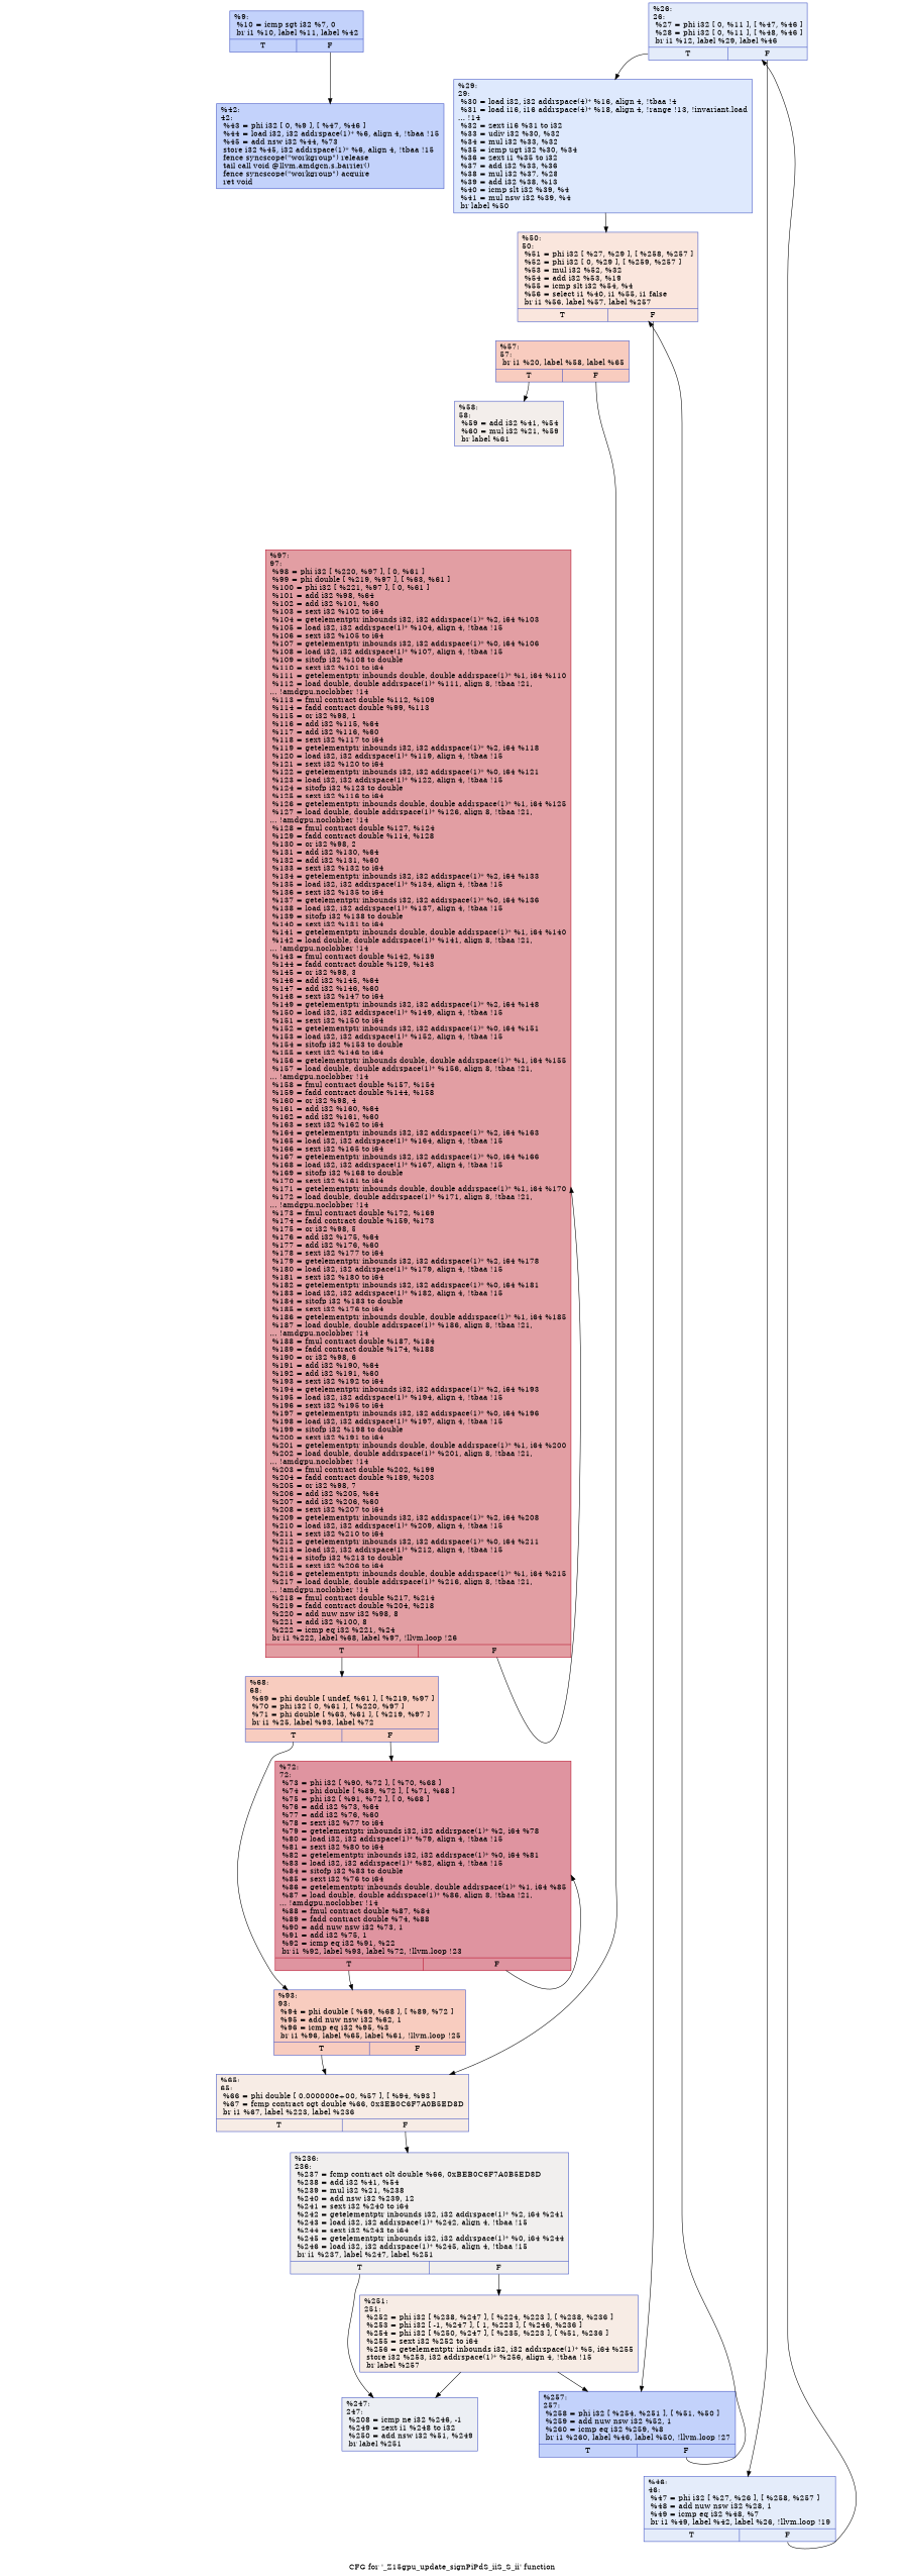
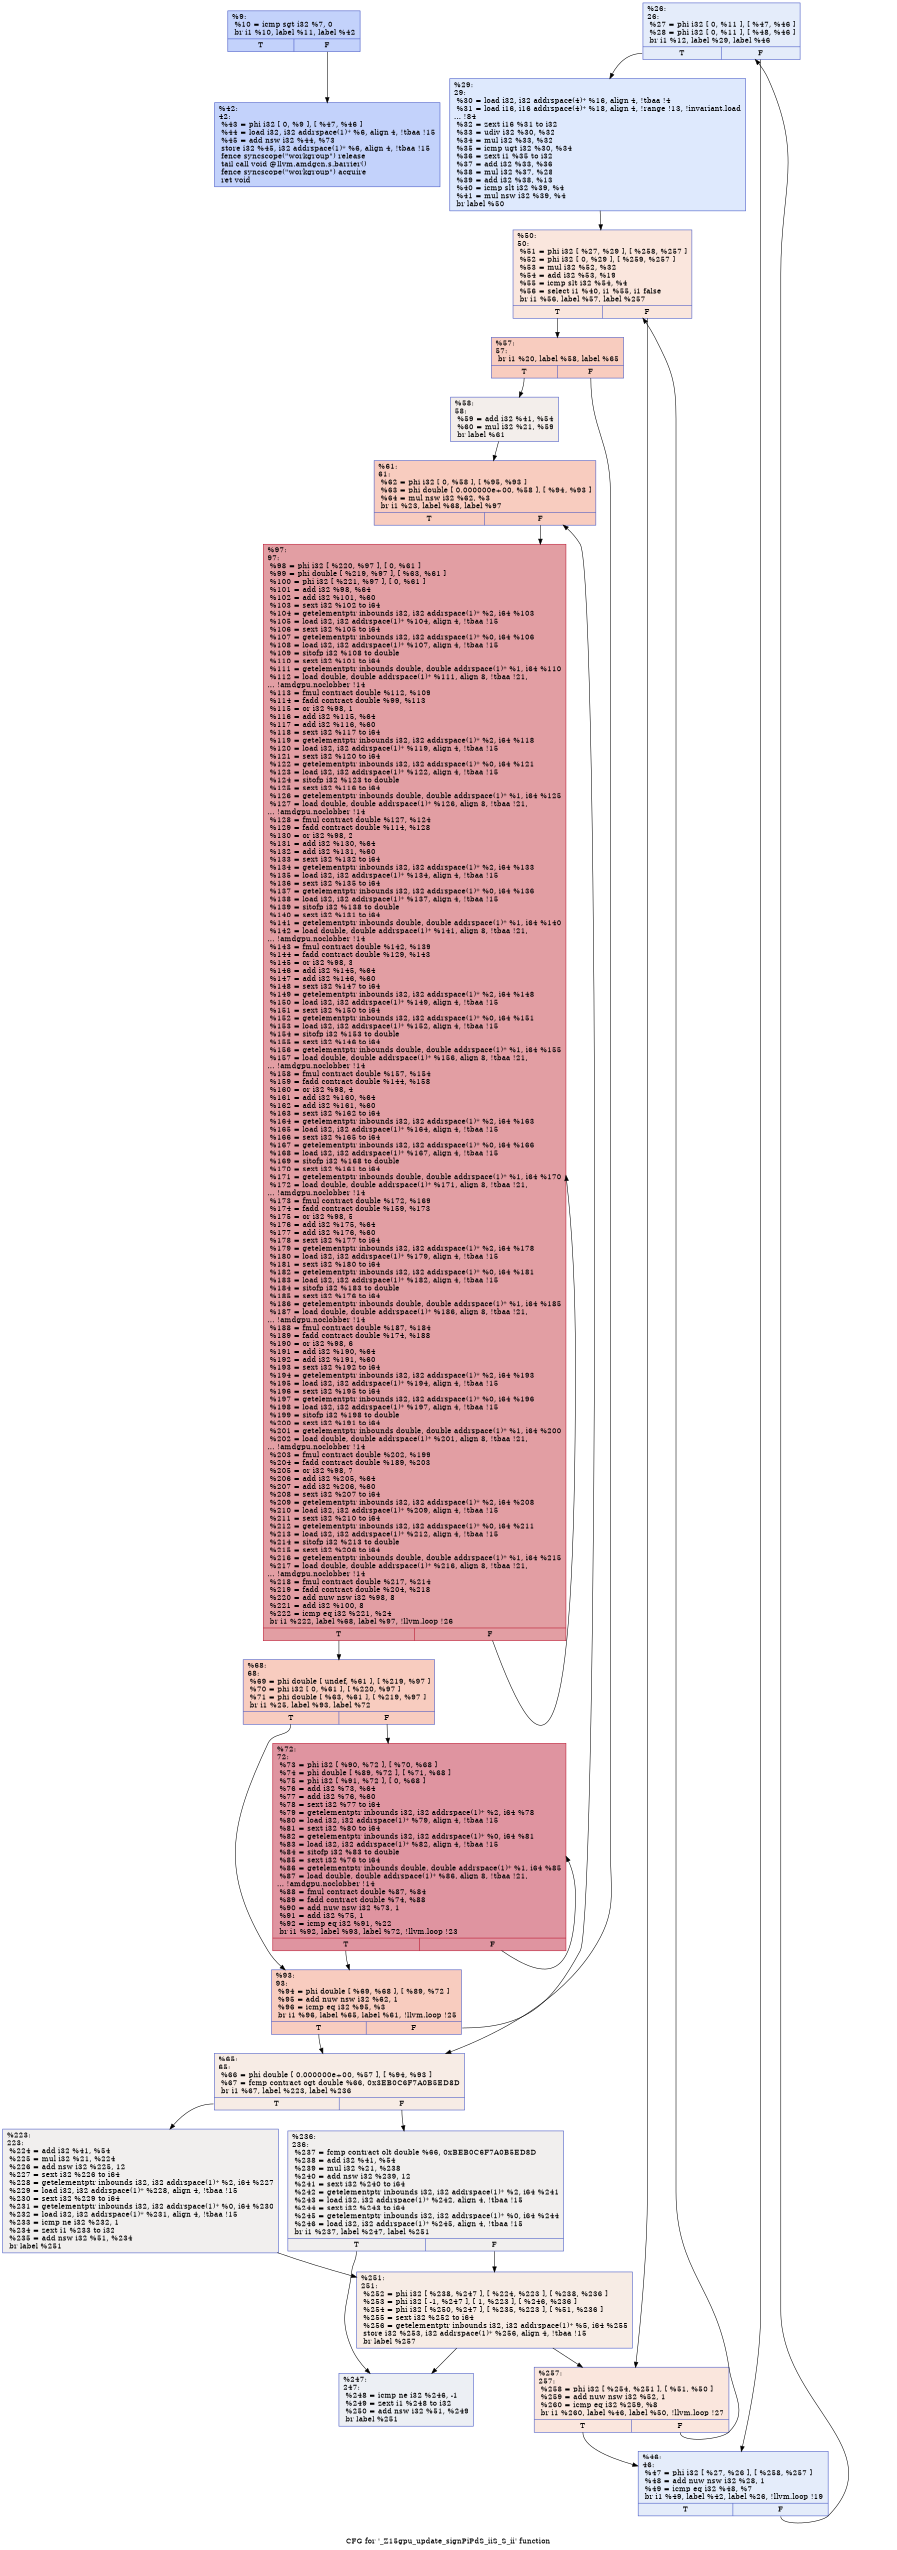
  digraph {
    label="CFG for '_Z15gpu_update_signPiPdS_iiS_S_ii' function"
    node [color="#3d50c3ff" fillcolor="#f08b6e70" shape=record style=filled]
    edge [tailport=s0]
    n1 [fillcolor="#779af770" label="{%9:\l  %10 = icmp sgt i32 %7, 0\l  br i1 %10, label %11, label %42\l|{<s0>T|<s1>F}}"]
    n2 [fillcolor="#779af770" label="{%42:\l42:                                               \l  %43 = phi i32 [ 0, %9 ], [ %47, %46 ]\l  %44 = load i32, i32 addrspace(1)* %6, align 4, !tbaa !15\l  %45 = add nsw i32 %44, %73\l  store i32 %45, i32 addrspace(1)* %6, align 4, !tbaa !15\l  fence syncscope(\"workgroup\") release\l  tail call void @llvm.amdgcn.s.barrier()\l  fence syncscope(\"workgroup\") acquire\l  ret void\l}"]
    n3 [fillcolor="#c1d4f470" label="{%26:\l26:                                               \l  %27 = phi i32 [ 0, %11 ], [ %47, %46 ]\l  %28 = phi i32 [ 0, %11 ], [ %48, %46 ]\l  br i1 %12, label %29, label %46\l|{<s0>T|<s1>F}}"]
-   n4 [fillcolor="#b5cdfa70" label="{%29:\l29:                                               \l  %30 = load i32, i32 addrspace(4)* %16, align 4, !tbaa !4\l  %31 = load i16, i16 addrspace(4)* %18, align 4, !range !13, !invariant.load\l... !14\l  %32 = zext i16 %31 to i32\l  %33 = udiv i32 %30, %32\l  %34 = mul i32 %33, %32\l  %35 = icmp ugt i32 %30, %34\l  %36 = zext i1 %35 to i32\l  %37 = add i32 %33, %36\l  %38 = mul i32 %37, %28\l  %39 = add i32 %38, %13\l  %40 = icmp slt i32 %39, %4\l  %41 = mul nsw i32 %39, %4\l  br label %50\l}"]
+   n4 [fillcolor="#b5cdfa70" label="{%29:\l29:                                               \l  %30 = load i32, i32 addrspace(4)* %16, align 4, !tbaa !4\l  %31 = load i16, i16 addrspace(4)* %18, align 4, !range !13, !invariant.load\l... !84\l  %32 = zext i16 %31 to i32\l  %33 = udiv i32 %30, %32\l  %34 = mul i32 %33, %32\l  %35 = icmp ugt i32 %30, %34\l  %36 = zext i1 %35 to i32\l  %37 = add i32 %33, %36\l  %38 = mul i32 %37, %28\l  %39 = add i32 %38, %13\l  %40 = icmp slt i32 %39, %4\l  %41 = mul nsw i32 %39, %4\l  br label %50\l}"]
    n5 [fillcolor="#c1d4f470" label="{%46:\l46:                                               \l  %47 = phi i32 [ %27, %26 ], [ %258, %257 ]\l  %48 = add nuw nsw i32 %28, 1\l  %49 = icmp eq i32 %48, %7\l  br i1 %49, label %42, label %26, !llvm.loop !19\l|{<s0>T|<s1>F}}"]
    n6 [fillcolor="#f3c7b170" label="{%50:\l50:                                               \l  %51 = phi i32 [ %27, %29 ], [ %258, %257 ]\l  %52 = phi i32 [ 0, %29 ], [ %259, %257 ]\l  %53 = mul i32 %52, %32\l  %54 = add i32 %53, %19\l  %55 = icmp slt i32 %54, %4\l  %56 = select i1 %40, i1 %55, i1 false\l  br i1 %56, label %57, label %257\l|{<s0>T|<s1>F}}"]
    n7 [label="{%57:\l57:                                               \l  br i1 %20, label %58, label %65\l|{<s0>T|<s1>F}}"]
-   n8 [fillcolor="#779af770" label="{%257:\l257:                                              \l  %258 = phi i32 [ %254, %251 ], [ %51, %50 ]\l  %259 = add nuw nsw i32 %52, 1\l  %260 = icmp eq i32 %259, %8\l  br i1 %260, label %46, label %50, !llvm.loop !27\l|{<s0>T|<s1>F}}"]
+   n8 [fillcolor="#f3c7b170" label="{%257:\l257:                                              \l  %258 = phi i32 [ %254, %251 ], [ %51, %50 ]\l  %259 = add nuw nsw i32 %52, 1\l  %260 = icmp eq i32 %259, %8\l  br i1 %260, label %46, label %50, !llvm.loop !27\l|{<s0>T|<s1>F}}"]
    n9 [fillcolor="#e5d8d170" label="{%58:\l58:                                               \l  %59 = add i32 %41, %54\l  %60 = mul i32 %21, %59\l  br label %61\l}"]
    n10 [fillcolor="#ecd3c570" label="{%65:\l65:                                               \l  %66 = phi double [ 0.000000e+00, %57 ], [ %94, %93 ]\l  %67 = fcmp contract ogt double %66, 0x3EB0C6F7A0B5ED8D\l  br i1 %67, label %223, label %236\l|{<s0>T|<s1>F}}"]
+   n11 [label="{%61:\l61:                                               \l  %62 = phi i32 [ 0, %58 ], [ %95, %93 ]\l  %63 = phi double [ 0.000000e+00, %58 ], [ %94, %93 ]\l  %64 = mul nsw i32 %62, %3\l  br i1 %23, label %68, label %97\l|{<s0>T|<s1>F}}"]
+   n12 [fillcolor="#e0dbd870" label="{%223:\l223:                                              \l  %224 = add i32 %41, %54\l  %225 = mul i32 %21, %224\l  %226 = add nsw i32 %225, 12\l  %227 = sext i32 %226 to i64\l  %228 = getelementptr inbounds i32, i32 addrspace(1)* %2, i64 %227\l  %229 = load i32, i32 addrspace(1)* %228, align 4, !tbaa !15\l  %230 = sext i32 %229 to i64\l  %231 = getelementptr inbounds i32, i32 addrspace(1)* %0, i64 %230\l  %232 = load i32, i32 addrspace(1)* %231, align 4, !tbaa !15\l  %233 = icmp ne i32 %232, 1\l  %234 = zext i1 %233 to i32\l  %235 = add nsw i32 %51, %234\l  br label %251\l}"]
    n13 [fillcolor="#e0dbd870" label="{%236:\l236:                                              \l  %237 = fcmp contract olt double %66, 0xBEB0C6F7A0B5ED8D\l  %238 = add i32 %41, %54\l  %239 = mul i32 %21, %238\l  %240 = add nsw i32 %239, 12\l  %241 = sext i32 %240 to i64\l  %242 = getelementptr inbounds i32, i32 addrspace(1)* %2, i64 %241\l  %243 = load i32, i32 addrspace(1)* %242, align 4, !tbaa !15\l  %244 = sext i32 %243 to i64\l  %245 = getelementptr inbounds i32, i32 addrspace(1)* %0, i64 %244\l  %246 = load i32, i32 addrspace(1)* %245, align 4, !tbaa !15\l  br i1 %237, label %247, label %251\l|{<s0>T|<s1>F}}"]
    n14 [color="#b70d28ff" fillcolor="#be242e70" label="{%97:\l97:                                               \l  %98 = phi i32 [ %220, %97 ], [ 0, %61 ]\l  %99 = phi double [ %219, %97 ], [ %63, %61 ]\l  %100 = phi i32 [ %221, %97 ], [ 0, %61 ]\l  %101 = add i32 %98, %64\l  %102 = add i32 %101, %60\l  %103 = sext i32 %102 to i64\l  %104 = getelementptr inbounds i32, i32 addrspace(1)* %2, i64 %103\l  %105 = load i32, i32 addrspace(1)* %104, align 4, !tbaa !15\l  %106 = sext i32 %105 to i64\l  %107 = getelementptr inbounds i32, i32 addrspace(1)* %0, i64 %106\l  %108 = load i32, i32 addrspace(1)* %107, align 4, !tbaa !15\l  %109 = sitofp i32 %108 to double\l  %110 = sext i32 %101 to i64\l  %111 = getelementptr inbounds double, double addrspace(1)* %1, i64 %110\l  %112 = load double, double addrspace(1)* %111, align 8, !tbaa !21,\l... !amdgpu.noclobber !14\l  %113 = fmul contract double %112, %109\l  %114 = fadd contract double %99, %113\l  %115 = or i32 %98, 1\l  %116 = add i32 %115, %64\l  %117 = add i32 %116, %60\l  %118 = sext i32 %117 to i64\l  %119 = getelementptr inbounds i32, i32 addrspace(1)* %2, i64 %118\l  %120 = load i32, i32 addrspace(1)* %119, align 4, !tbaa !15\l  %121 = sext i32 %120 to i64\l  %122 = getelementptr inbounds i32, i32 addrspace(1)* %0, i64 %121\l  %123 = load i32, i32 addrspace(1)* %122, align 4, !tbaa !15\l  %124 = sitofp i32 %123 to double\l  %125 = sext i32 %116 to i64\l  %126 = getelementptr inbounds double, double addrspace(1)* %1, i64 %125\l  %127 = load double, double addrspace(1)* %126, align 8, !tbaa !21,\l... !amdgpu.noclobber !14\l  %128 = fmul contract double %127, %124\l  %129 = fadd contract double %114, %128\l  %130 = or i32 %98, 2\l  %131 = add i32 %130, %64\l  %132 = add i32 %131, %60\l  %133 = sext i32 %132 to i64\l  %134 = getelementptr inbounds i32, i32 addrspace(1)* %2, i64 %133\l  %135 = load i32, i32 addrspace(1)* %134, align 4, !tbaa !15\l  %136 = sext i32 %135 to i64\l  %137 = getelementptr inbounds i32, i32 addrspace(1)* %0, i64 %136\l  %138 = load i32, i32 addrspace(1)* %137, align 4, !tbaa !15\l  %139 = sitofp i32 %138 to double\l  %140 = sext i32 %131 to i64\l  %141 = getelementptr inbounds double, double addrspace(1)* %1, i64 %140\l  %142 = load double, double addrspace(1)* %141, align 8, !tbaa !21,\l... !amdgpu.noclobber !14\l  %143 = fmul contract double %142, %139\l  %144 = fadd contract double %129, %143\l  %145 = or i32 %98, 3\l  %146 = add i32 %145, %64\l  %147 = add i32 %146, %60\l  %148 = sext i32 %147 to i64\l  %149 = getelementptr inbounds i32, i32 addrspace(1)* %2, i64 %148\l  %150 = load i32, i32 addrspace(1)* %149, align 4, !tbaa !15\l  %151 = sext i32 %150 to i64\l  %152 = getelementptr inbounds i32, i32 addrspace(1)* %0, i64 %151\l  %153 = load i32, i32 addrspace(1)* %152, align 4, !tbaa !15\l  %154 = sitofp i32 %153 to double\l  %155 = sext i32 %146 to i64\l  %156 = getelementptr inbounds double, double addrspace(1)* %1, i64 %155\l  %157 = load double, double addrspace(1)* %156, align 8, !tbaa !21,\l... !amdgpu.noclobber !14\l  %158 = fmul contract double %157, %154\l  %159 = fadd contract double %144, %158\l  %160 = or i32 %98, 4\l  %161 = add i32 %160, %64\l  %162 = add i32 %161, %60\l  %163 = sext i32 %162 to i64\l  %164 = getelementptr inbounds i32, i32 addrspace(1)* %2, i64 %163\l  %165 = load i32, i32 addrspace(1)* %164, align 4, !tbaa !15\l  %166 = sext i32 %165 to i64\l  %167 = getelementptr inbounds i32, i32 addrspace(1)* %0, i64 %166\l  %168 = load i32, i32 addrspace(1)* %167, align 4, !tbaa !15\l  %169 = sitofp i32 %168 to double\l  %170 = sext i32 %161 to i64\l  %171 = getelementptr inbounds double, double addrspace(1)* %1, i64 %170\l  %172 = load double, double addrspace(1)* %171, align 8, !tbaa !21,\l... !amdgpu.noclobber !14\l  %173 = fmul contract double %172, %169\l  %174 = fadd contract double %159, %173\l  %175 = or i32 %98, 5\l  %176 = add i32 %175, %64\l  %177 = add i32 %176, %60\l  %178 = sext i32 %177 to i64\l  %179 = getelementptr inbounds i32, i32 addrspace(1)* %2, i64 %178\l  %180 = load i32, i32 addrspace(1)* %179, align 4, !tbaa !15\l  %181 = sext i32 %180 to i64\l  %182 = getelementptr inbounds i32, i32 addrspace(1)* %0, i64 %181\l  %183 = load i32, i32 addrspace(1)* %182, align 4, !tbaa !15\l  %184 = sitofp i32 %183 to double\l  %185 = sext i32 %176 to i64\l  %186 = getelementptr inbounds double, double addrspace(1)* %1, i64 %185\l  %187 = load double, double addrspace(1)* %186, align 8, !tbaa !21,\l... !amdgpu.noclobber !14\l  %188 = fmul contract double %187, %184\l  %189 = fadd contract double %174, %188\l  %190 = or i32 %98, 6\l  %191 = add i32 %190, %64\l  %192 = add i32 %191, %60\l  %193 = sext i32 %192 to i64\l  %194 = getelementptr inbounds i32, i32 addrspace(1)* %2, i64 %193\l  %195 = load i32, i32 addrspace(1)* %194, align 4, !tbaa !15\l  %196 = sext i32 %195 to i64\l  %197 = getelementptr inbounds i32, i32 addrspace(1)* %0, i64 %196\l  %198 = load i32, i32 addrspace(1)* %197, align 4, !tbaa !15\l  %199 = sitofp i32 %198 to double\l  %200 = sext i32 %191 to i64\l  %201 = getelementptr inbounds double, double addrspace(1)* %1, i64 %200\l  %202 = load double, double addrspace(1)* %201, align 8, !tbaa !21,\l... !amdgpu.noclobber !14\l  %203 = fmul contract double %202, %199\l  %204 = fadd contract double %189, %203\l  %205 = or i32 %98, 7\l  %206 = add i32 %205, %64\l  %207 = add i32 %206, %60\l  %208 = sext i32 %207 to i64\l  %209 = getelementptr inbounds i32, i32 addrspace(1)* %2, i64 %208\l  %210 = load i32, i32 addrspace(1)* %209, align 4, !tbaa !15\l  %211 = sext i32 %210 to i64\l  %212 = getelementptr inbounds i32, i32 addrspace(1)* %0, i64 %211\l  %213 = load i32, i32 addrspace(1)* %212, align 4, !tbaa !15\l  %214 = sitofp i32 %213 to double\l  %215 = sext i32 %206 to i64\l  %216 = getelementptr inbounds double, double addrspace(1)* %1, i64 %215\l  %217 = load double, double addrspace(1)* %216, align 8, !tbaa !21,\l... !amdgpu.noclobber !14\l  %218 = fmul contract double %217, %214\l  %219 = fadd contract double %204, %218\l  %220 = add nuw nsw i32 %98, 8\l  %221 = add i32 %100, 8\l  %222 = icmp eq i32 %221, %24\l  br i1 %222, label %68, label %97, !llvm.loop !26\l|{<s0>T|<s1>F}}"]
    n15 [fillcolor="#ecd3c570" label="{%251:\l251:                                              \l  %252 = phi i32 [ %238, %247 ], [ %224, %223 ], [ %238, %236 ]\l  %253 = phi i32 [ -1, %247 ], [ 1, %223 ], [ %246, %236 ]\l  %254 = phi i32 [ %250, %247 ], [ %235, %223 ], [ %51, %236 ]\l  %255 = sext i32 %252 to i64\l  %256 = getelementptr inbounds i32, i32 addrspace(1)* %5, i64 %255\l  store i32 %253, i32 addrspace(1)* %256, align 4, !tbaa !15\l  br label %257\l}"]
-   n16 [fillcolor="#d4dbe670" label="{%247:\l247:                                              \l  %208 = icmp ne i32 %246, -1\l  %249 = zext i1 %248 to i32\l  %250 = add nsw i32 %51, %249\l  br label %251\l}"]
+   n16 [fillcolor="#d4dbe670" label="{%247:\l247:                                              \l  %248 = icmp ne i32 %246, -1\l  %249 = zext i1 %248 to i32\l  %250 = add nsw i32 %51, %249\l  br label %251\l}"]
    n17 [label="{%68:\l68:                                               \l  %69 = phi double [ undef, %61 ], [ %219, %97 ]\l  %70 = phi i32 [ 0, %61 ], [ %220, %97 ]\l  %71 = phi double [ %63, %61 ], [ %219, %97 ]\l  br i1 %25, label %93, label %72\l|{<s0>T|<s1>F}}"]
    n18 [label="{%93:\l93:                                               \l  %94 = phi double [ %69, %68 ], [ %89, %72 ]\l  %95 = add nuw nsw i32 %62, 1\l  %96 = icmp eq i32 %95, %3\l  br i1 %96, label %65, label %61, !llvm.loop !25\l|{<s0>T|<s1>F}}"]
    n19 [color="#b70d28ff" fillcolor="#b70d2870" label="{%72:\l72:                                               \l  %73 = phi i32 [ %90, %72 ], [ %70, %68 ]\l  %74 = phi double [ %89, %72 ], [ %71, %68 ]\l  %75 = phi i32 [ %91, %72 ], [ 0, %68 ]\l  %76 = add i32 %73, %64\l  %77 = add i32 %76, %60\l  %78 = sext i32 %77 to i64\l  %79 = getelementptr inbounds i32, i32 addrspace(1)* %2, i64 %78\l  %80 = load i32, i32 addrspace(1)* %79, align 4, !tbaa !15\l  %81 = sext i32 %80 to i64\l  %82 = getelementptr inbounds i32, i32 addrspace(1)* %0, i64 %81\l  %83 = load i32, i32 addrspace(1)* %82, align 4, !tbaa !15\l  %84 = sitofp i32 %83 to double\l  %85 = sext i32 %76 to i64\l  %86 = getelementptr inbounds double, double addrspace(1)* %1, i64 %85\l  %87 = load double, double addrspace(1)* %86, align 8, !tbaa !21,\l... !amdgpu.noclobber !14\l  %88 = fmul contract double %87, %84\l  %89 = fadd contract double %74, %88\l  %90 = add nuw nsw i32 %73, 1\l  %91 = add i32 %75, 1\l  %92 = icmp eq i32 %91, %22\l  br i1 %92, label %93, label %72, !llvm.loop !23\l|{<s0>T|<s1>F}}"]
    n1 -> n2 [tailport=s1]
    n3 -> n4
    n3 -> n5 [tailport=s1]
    n4 -> n6
    n5 -> n3 [tailport=s1]
+   n6 -> n7
    n6 -> n8 [tailport=s1]
    n7 -> n9
    n7 -> n10 [tailport=s1]
+   n8 -> n5
    n8 -> n6 [tailport=s1]
+   n9 -> n11
+   n10 -> n12
    n10 -> n13 [tailport=s1]
+   n11 -> n14 [tailport=s1]
+   n12 -> n15
    n13 -> n15 [tailport=s1]
    n13 -> n16
    n14 -> n14 [tailport=s1]
    n14 -> n17
    n15 -> n8
    n15 -> n16
    n17 -> n18
    n17 -> n19 [tailport=s1]
    n18 -> n10
+   n18 -> n11 [tailport=s1]
    n19 -> n18
    n19 -> n19 [tailport=s1]
  }
